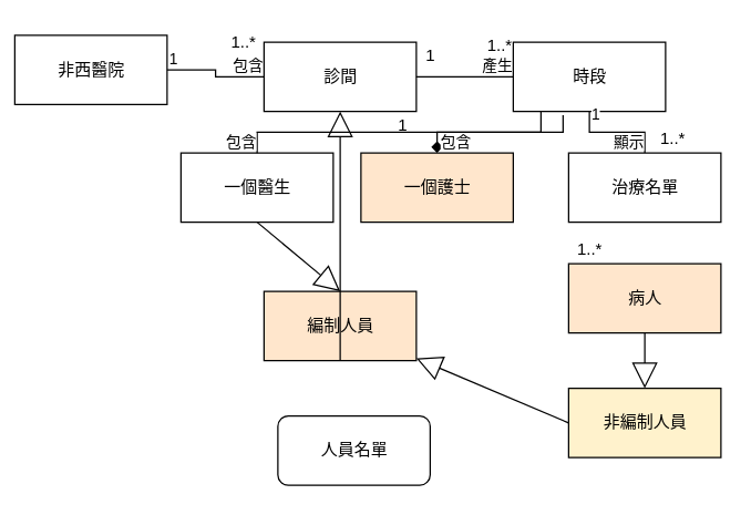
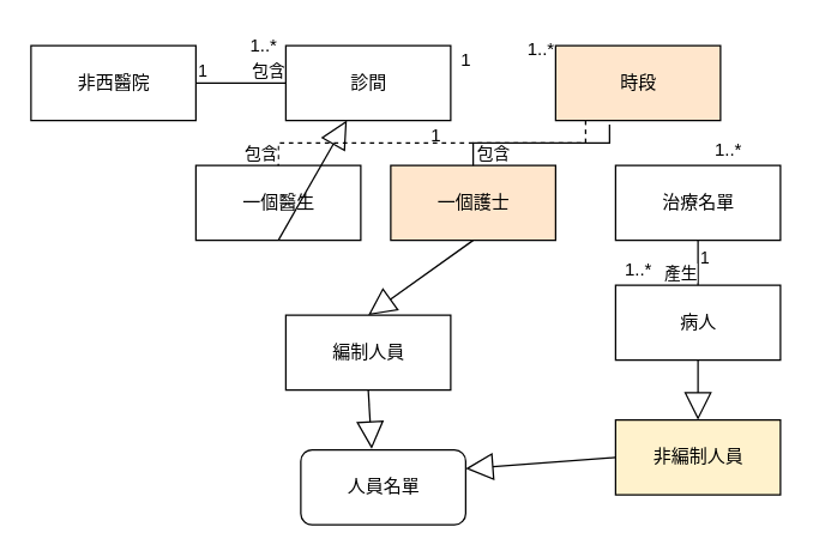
  <mxCell id="0" />
  <mxCell id="1" parent="0" />
- <mxCell id="2" value="&lt;font style=&quot;vertical-align: inherit&quot;&gt;&lt;font style=&quot;vertical-align: inherit&quot;&gt;非西醫院&lt;/font&gt;&lt;/font&gt;" style="html=1;" vertex="1" parent="1"><mxGeometry x="10" y="25" width="110" height="50" as="geometry" /></mxCell>
+ <mxCell id="2" value="&lt;font style=&quot;vertical-align: inherit&quot;&gt;&lt;font style=&quot;vertical-align: inherit&quot;&gt;非西醫院&lt;/font&gt;&lt;/font&gt;" style="html=1;" vertex="1" parent="1"><mxGeometry x="20" y="30" width="110" height="50" as="geometry" /></mxCell>
  <mxCell id="3" value="" style="endArrow=none;html=1;edgeStyle=orthogonalEdgeStyle;rounded=0;entryX=0;entryY=0.5;entryDx=0;entryDy=0;exitX=1;exitY=0.5;exitDx=0;exitDy=0;" edge="1" parent="1" source="2" target="6"><mxGeometry relative="1" as="geometry"><mxPoint x="190" y="120" as="sourcePoint" /><mxPoint x="350" y="120" as="targetPoint" /></mxGeometry></mxCell>
  <mxCell id="4" value="&lt;font style=&quot;vertical-align: inherit&quot;&gt;&lt;font style=&quot;vertical-align: inherit&quot;&gt;1&lt;br&gt;&lt;/font&gt;&lt;/font&gt;" style="edgeLabel;resizable=0;html=1;align=left;verticalAlign=bottom;" connectable="0" vertex="1" parent="3"><mxGeometry x="-1" relative="1" as="geometry" /></mxCell>
  <mxCell id="5" value="&lt;font style=&quot;vertical-align: inherit&quot;&gt;&lt;font style=&quot;vertical-align: inherit&quot;&gt;&lt;font style=&quot;vertical-align: inherit&quot;&gt;&lt;font style=&quot;vertical-align: inherit&quot;&gt;包含&lt;/font&gt;&lt;/font&gt;&lt;br&gt;&lt;/font&gt;&lt;/font&gt;" style="edgeLabel;resizable=0;html=1;align=right;verticalAlign=bottom;" connectable="0" vertex="1" parent="3"><mxGeometry x="1" relative="1" as="geometry" /></mxCell>
  <mxCell id="6" value="&lt;font style=&quot;vertical-align: inherit&quot;&gt;&lt;font style=&quot;vertical-align: inherit&quot;&gt;診間&lt;br&gt;&lt;/font&gt;&lt;/font&gt;" style="html=1;" vertex="1" parent="1"><mxGeometry x="190" y="30" width="110" height="50" as="geometry" /></mxCell>
  <mxCell id="7" value="&lt;font style=&quot;vertical-align: inherit&quot;&gt;&lt;font style=&quot;vertical-align: inherit&quot;&gt;一個護士&lt;/font&gt;&lt;/font&gt;" style="html=1;fillColor=#ffe6cc;" vertex="1" parent="1"><mxGeometry x="260" y="110" width="110" height="50" as="geometry" /></mxCell>
  <mxCell id="8" value="&lt;font style=&quot;vertical-align: inherit&quot;&gt;&lt;font style=&quot;vertical-align: inherit&quot;&gt;一個醫生&lt;/font&gt;&lt;/font&gt;" style="html=1;" vertex="1" parent="1"><mxGeometry x="130" y="110" width="110" height="50" as="geometry" /></mxCell>
- <mxCell id="9" value="" style="endArrow=none;html=1;edgeStyle=orthogonalEdgeStyle;rounded=0;entryX=0.5;entryY=0;entryDx=0;entryDy=0;exitX=0.182;exitY=1;exitDx=0;exitDy=0;exitPerimeter=0;" edge="1" parent="1" source="15" target="8"><mxGeometry relative="1" as="geometry"><mxPoint x="410" y="80" as="sourcePoint" /><mxPoint x="420" y="110" as="targetPoint" /></mxGeometry></mxCell>
+ <mxCell id="9" value="" style="endArrow=none;html=1;edgeStyle=orthogonalEdgeStyle;rounded=0;entryX=0.5;entryY=0;entryDx=0;entryDy=0;exitX=0.182;exitY=1;exitDx=0;exitDy=0;exitPerimeter=0;dashed=1;" edge="1" parent="1" source="15" target="8"><mxGeometry relative="1" as="geometry"><mxPoint x="410" y="80" as="sourcePoint" /><mxPoint x="420" y="110" as="targetPoint" /></mxGeometry></mxCell>
  <mxCell id="10" value="&lt;font style=&quot;vertical-align: inherit&quot;&gt;&lt;font style=&quot;vertical-align: inherit&quot;&gt;包含&lt;/font&gt;&lt;/font&gt;" style="edgeLabel;resizable=0;html=1;align=right;verticalAlign=bottom;" connectable="0" vertex="1" parent="9"><mxGeometry x="1" relative="1" as="geometry" /></mxCell>
- <mxCell id="11" value="" style="endArrow=diamond;html=1;edgeStyle=orthogonalEdgeStyle;rounded=0;exitX=0.327;exitY=1.053;exitDx=0;exitDy=0;exitPerimeter=0;entryX=0.5;entryY=0;entryDx=0;entryDy=0;" edge="1" parent="1" source="15" target="7"><mxGeometry relative="1" as="geometry"><mxPoint x="300" y="100" as="sourcePoint" /><mxPoint x="460" y="100" as="targetPoint" /></mxGeometry></mxCell>
+ <mxCell id="11" value="" style="endArrow=none;html=1;edgeStyle=orthogonalEdgeStyle;rounded=0;exitX=0.327;exitY=1.053;exitDx=0;exitDy=0;exitPerimeter=0;entryX=0.5;entryY=0;entryDx=0;entryDy=0;" edge="1" parent="1" source="15" target="7"><mxGeometry relative="1" as="geometry"><mxPoint x="300" y="100" as="sourcePoint" /><mxPoint x="460" y="100" as="targetPoint" /></mxGeometry></mxCell>
  <mxCell id="12" value="&lt;font style=&quot;vertical-align: inherit&quot;&gt;&lt;font style=&quot;vertical-align: inherit&quot;&gt;包含&lt;/font&gt;&lt;/font&gt;" style="edgeLabel;resizable=0;html=1;align=right;verticalAlign=bottom;" connectable="0" vertex="1" parent="11"><mxGeometry x="1" relative="1" as="geometry"><mxPoint x="25" as="offset" /></mxGeometry></mxCell>
- <mxCell id="13" value="" style="endArrow=none;html=1;edgeStyle=orthogonalEdgeStyle;rounded=0;exitX=1;exitY=0.5;exitDx=0;exitDy=0;" edge="1" parent="1" source="6" target="15"><mxGeometry relative="1" as="geometry"><mxPoint x="330" y="60" as="sourcePoint" /><mxPoint x="490" y="60" as="targetPoint" /></mxGeometry></mxCell>
- <mxCell id="14" value="&lt;font style=&quot;vertical-align: inherit&quot;&gt;&lt;font style=&quot;vertical-align: inherit&quot;&gt;產生&lt;/font&gt;&lt;/font&gt;" style="edgeLabel;resizable=0;html=1;align=right;verticalAlign=bottom;" connectable="0" vertex="1" parent="13"><mxGeometry x="1" relative="1" as="geometry" /></mxCell>
- <mxCell id="15" value="&lt;font style=&quot;vertical-align: inherit&quot;&gt;&lt;font style=&quot;vertical-align: inherit&quot;&gt;時段&lt;/font&gt;&lt;/font&gt;" style="html=1;" vertex="1" parent="1"><mxGeometry x="370" y="30" width="110" height="50" as="geometry" /></mxCell>
+ <mxCell id="15" value="&lt;font style=&quot;vertical-align: inherit&quot;&gt;&lt;font style=&quot;vertical-align: inherit&quot;&gt;時段&lt;/font&gt;&lt;/font&gt;" style="html=1;fillColor=#ffe6cc;" vertex="1" parent="1"><mxGeometry x="370" y="30" width="110" height="50" as="geometry" /></mxCell>
  <mxCell id="16" value="&lt;font style=&quot;vertical-align: inherit&quot;&gt;&lt;font style=&quot;vertical-align: inherit&quot;&gt;1&lt;/font&gt;&lt;/font&gt;" style="text;html=1;align=center;verticalAlign=middle;resizable=0;points=[];autosize=1;strokeColor=none;fillColor=none;" vertex="1" parent="1"><mxGeometry x="300" y="30" width="20" height="20" as="geometry" /></mxCell>
  <mxCell id="17" value="&lt;font style=&quot;vertical-align: inherit&quot;&gt;&lt;font style=&quot;vertical-align: inherit&quot;&gt;1..*&lt;br&gt;&lt;br&gt;&lt;/font&gt;&lt;/font&gt;" style="text;html=1;align=center;verticalAlign=middle;resizable=0;points=[];autosize=1;strokeColor=none;fillColor=none;" vertex="1" parent="1"><mxGeometry x="345" y="25" width="30" height="30" as="geometry" /></mxCell>
- <mxCell id="18" value="" style="endArrow=none;html=1;edgeStyle=orthogonalEdgeStyle;rounded=0;exitX=0.5;exitY=1;exitDx=0;exitDy=0;" edge="1" parent="1" source="15" target="21"><mxGeometry relative="1" as="geometry"><mxPoint x="430" y="110" as="sourcePoint" /><mxPoint x="590" y="110" as="targetPoint" /></mxGeometry></mxCell>
- <mxCell id="19" value="&lt;font style=&quot;vertical-align: inherit&quot;&gt;&lt;font style=&quot;vertical-align: inherit&quot;&gt;1&lt;/font&gt;&lt;/font&gt;" style="edgeLabel;resizable=0;html=1;align=left;verticalAlign=bottom;" connectable="0" vertex="1" parent="18"><mxGeometry x="-1" relative="1" as="geometry"><mxPoint y="10" as="offset" /></mxGeometry></mxCell>
- <mxCell id="20" value="&lt;font style=&quot;vertical-align: inherit&quot;&gt;&lt;font style=&quot;vertical-align: inherit&quot;&gt;&lt;font style=&quot;vertical-align: inherit&quot;&gt;&lt;font style=&quot;vertical-align: inherit&quot;&gt;顯示&lt;/font&gt;&lt;/font&gt;&lt;/font&gt;&lt;/font&gt;" style="edgeLabel;resizable=0;html=1;align=right;verticalAlign=bottom;" connectable="0" vertex="1" parent="18"><mxGeometry x="1" relative="1" as="geometry" /></mxCell>
  <mxCell id="21" value="&lt;font style=&quot;vertical-align: inherit&quot;&gt;&lt;font style=&quot;vertical-align: inherit&quot;&gt;治療名單&lt;/font&gt;&lt;/font&gt;" style="html=1;" vertex="1" parent="1"><mxGeometry x="410" y="110" width="110" height="50" as="geometry" /></mxCell>
- <mxCell id="25" value="&lt;font style=&quot;vertical-align: inherit&quot;&gt;&lt;font style=&quot;vertical-align: inherit&quot;&gt;病人&lt;/font&gt;&lt;/font&gt;" style="html=1;fillColor=#ffe6cc;" vertex="1" parent="1"><mxGeometry x="410" y="190" width="110" height="50" as="geometry" /></mxCell>
+ <mxCell id="22" value="" style="endArrow=none;html=1;edgeStyle=orthogonalEdgeStyle;rounded=0;exitX=0.5;exitY=1;exitDx=0;exitDy=0;" edge="1" parent="1" source="21" target="25"><mxGeometry relative="1" as="geometry"><mxPoint x="385" y="190" as="sourcePoint" /><mxPoint x="465" y="200" as="targetPoint" /></mxGeometry></mxCell>
+ <mxCell id="23" value="&lt;font style=&quot;vertical-align: inherit&quot;&gt;&lt;font style=&quot;vertical-align: inherit&quot;&gt;1&lt;/font&gt;&lt;/font&gt;" style="edgeLabel;resizable=0;html=1;align=left;verticalAlign=bottom;" connectable="0" vertex="1" parent="22"><mxGeometry x="-1" relative="1" as="geometry"><mxPoint y="20" as="offset" /></mxGeometry></mxCell>
+ <mxCell id="24" value="&lt;font style=&quot;vertical-align: inherit&quot;&gt;&lt;font style=&quot;vertical-align: inherit&quot;&gt;產生&lt;/font&gt;&lt;/font&gt;" style="edgeLabel;resizable=0;html=1;align=right;verticalAlign=bottom;" connectable="0" vertex="1" parent="22"><mxGeometry x="1" relative="1" as="geometry" /></mxCell>
+ <mxCell id="25" value="&lt;font style=&quot;vertical-align: inherit&quot;&gt;&lt;font style=&quot;vertical-align: inherit&quot;&gt;病人&lt;/font&gt;&lt;/font&gt;" style="html=1;" vertex="1" parent="1"><mxGeometry x="410" y="190" width="110" height="50" as="geometry" /></mxCell>
  <mxCell id="26" value="&lt;font style=&quot;vertical-align: inherit&quot;&gt;&lt;font style=&quot;vertical-align: inherit&quot;&gt;1..*&lt;br&gt;&lt;/font&gt;&lt;/font&gt;" style="text;html=1;align=center;verticalAlign=middle;resizable=0;points=[];autosize=1;strokeColor=none;fillColor=none;" vertex="1" parent="1"><mxGeometry x="410" y="170" width="30" height="20" as="geometry" /></mxCell>
  <mxCell id="27" value="&lt;font style=&quot;vertical-align: inherit&quot;&gt;&lt;font style=&quot;vertical-align: inherit&quot;&gt;1..*&lt;/font&gt;&lt;/font&gt;" style="text;html=1;align=center;verticalAlign=middle;resizable=0;points=[];autosize=1;strokeColor=none;fillColor=none;" vertex="1" parent="1"><mxGeometry x="470" y="90" width="30" height="20" as="geometry" /></mxCell>
  <mxCell id="28" value="&lt;font style=&quot;vertical-align: inherit&quot;&gt;&lt;font style=&quot;vertical-align: inherit&quot;&gt;1&lt;br&gt;&lt;/font&gt;&lt;/font&gt;" style="text;html=1;align=center;verticalAlign=middle;resizable=0;points=[];autosize=1;strokeColor=none;fillColor=none;" vertex="1" parent="1"><mxGeometry x="280" y="80" width="20" height="20" as="geometry" /></mxCell>
  <mxCell id="29" value="&lt;font style=&quot;vertical-align: inherit&quot;&gt;&lt;font style=&quot;vertical-align: inherit&quot;&gt;1..*&lt;/font&gt;&lt;/font&gt;" style="text;html=1;align=center;verticalAlign=middle;resizable=0;points=[];autosize=1;strokeColor=none;fillColor=none;" vertex="1" parent="1"><mxGeometry x="160" y="20" width="30" height="20" as="geometry" /></mxCell>
- <mxCell id="30" value="&lt;font style=&quot;vertical-align: inherit&quot;&gt;&lt;font style=&quot;vertical-align: inherit&quot;&gt;編制人員&lt;/font&gt;&lt;/font&gt;" style="html=1;fillColor=#ffe6cc;" vertex="1" parent="1"><mxGeometry x="190" y="210" width="110" height="50" as="geometry" /></mxCell>
+ <mxCell id="30" value="&lt;font style=&quot;vertical-align: inherit&quot;&gt;&lt;font style=&quot;vertical-align: inherit&quot;&gt;編制人員&lt;/font&gt;&lt;/font&gt;" style="html=1;" vertex="1" parent="1"><mxGeometry x="190" y="210" width="110" height="50" as="geometry" /></mxCell>
  <mxCell id="31" value="&lt;font style=&quot;vertical-align: inherit&quot;&gt;&lt;font style=&quot;vertical-align: inherit&quot;&gt;非編制人員&lt;/font&gt;&lt;/font&gt;" style="html=1;fillColor=#fff2cc;" vertex="1" parent="1"><mxGeometry x="410" y="280" width="110" height="50" as="geometry" /></mxCell>
- <mxCell id="32" value="" style="endArrow=block;endSize=16;endFill=0;html=1;rounded=0;exitX=0.5;exitY=1;exitDx=0;exitDy=0;entryX=0.5;entryY=0;entryDx=0;entryDy=0;" edge="1" parent="1" source="8" target="30"><mxGeometry width="160" relative="1" as="geometry"><mxPoint x="260" y="210" as="sourcePoint" /><mxPoint x="420" y="210" as="targetPoint" /></mxGeometry></mxCell>
+ <mxCell id="32" value="" style="endArrow=block;endSize=16;endFill=0;html=1;rounded=0;exitX=0.5;exitY=1;exitDx=0;exitDy=0;" edge="1" parent="1" source="8" target="6"><mxGeometry width="160" relative="1" as="geometry"><mxPoint x="260" y="210" as="sourcePoint" /><mxPoint x="420" y="210" as="targetPoint" /></mxGeometry></mxCell>
+ <mxCell id="33" value="" style="endArrow=block;endSize=16;endFill=0;html=1;rounded=0;exitX=0.5;exitY=1;exitDx=0;exitDy=0;entryX=0.5;entryY=0;entryDx=0;entryDy=0;" edge="1" parent="1" source="7" target="30"><mxGeometry width="160" relative="1" as="geometry"><mxPoint x="260" y="210" as="sourcePoint" /><mxPoint x="420" y="210" as="targetPoint" /></mxGeometry></mxCell>
  <mxCell id="34" value="" style="endArrow=block;endSize=16;endFill=0;html=1;rounded=0;entryX=0.5;entryY=0;entryDx=0;entryDy=0;exitX=0.5;exitY=1;exitDx=0;exitDy=0;" edge="1" parent="1" source="25" target="31"><mxGeometry width="160" relative="1" as="geometry"><mxPoint x="260" y="210" as="sourcePoint" /><mxPoint x="420" y="210" as="targetPoint" /></mxGeometry></mxCell>
  <mxCell id="35" value="&lt;font style=&quot;vertical-align: inherit&quot;&gt;&lt;font style=&quot;vertical-align: inherit&quot;&gt;人員名單&lt;/font&gt;&lt;/font&gt;" style="html=1;rounded=1;" vertex="1" parent="1"><mxGeometry x="200" y="300" width="110" height="50" as="geometry" /></mxCell>
- <mxCell id="36" value="" style="endArrow=block;endSize=16;endFill=0;html=1;rounded=0;exitX=0.5;exitY=1;exitDx=0;exitDy=0;" edge="1" parent="1" source="30" target="6"><mxGeometry width="160" relative="1" as="geometry"><mxPoint x="260" y="210" as="sourcePoint" /><mxPoint x="420" y="210" as="targetPoint" /></mxGeometry></mxCell>
- <mxCell id="37" value="" style="endArrow=block;endSize=16;endFill=0;html=1;rounded=0;exitX=0;exitY=0.5;exitDx=0;exitDy=0;" edge="1" parent="1" source="31" target="30"><mxGeometry width="160" relative="1" as="geometry"><mxPoint x="260" y="210" as="sourcePoint" /><mxPoint x="420" y="210" as="targetPoint" /></mxGeometry></mxCell>
+ <mxCell id="36" value="" style="endArrow=block;endSize=16;endFill=0;html=1;rounded=0;entryX=0.43;entryY=-0.013;entryDx=0;entryDy=0;exitX=0.5;exitY=1;exitDx=0;exitDy=0;entryPerimeter=0;" edge="1" parent="1" source="30" target="35"><mxGeometry width="160" relative="1" as="geometry"><mxPoint x="260" y="210" as="sourcePoint" /><mxPoint x="420" y="210" as="targetPoint" /></mxGeometry></mxCell>
+ <mxCell id="37" value="" style="endArrow=block;endSize=16;endFill=0;html=1;rounded=0;exitX=0;exitY=0.5;exitDx=0;exitDy=0;entryX=1;entryY=0.25;entryDx=0;entryDy=0;" edge="1" parent="1" source="31" target="35"><mxGeometry width="160" relative="1" as="geometry"><mxPoint x="260" y="210" as="sourcePoint" /><mxPoint x="420" y="210" as="targetPoint" /></mxGeometry></mxCell>
